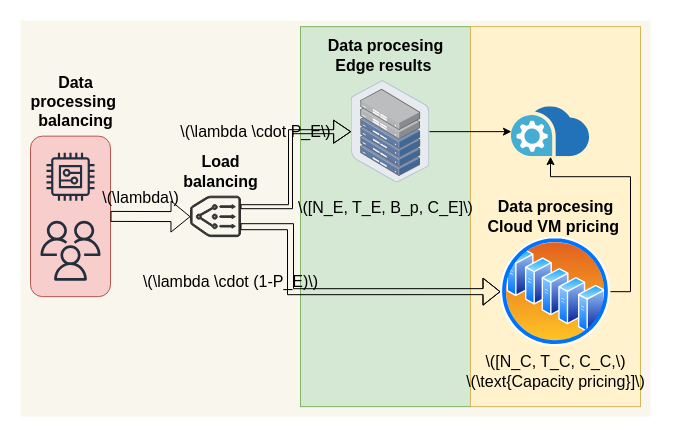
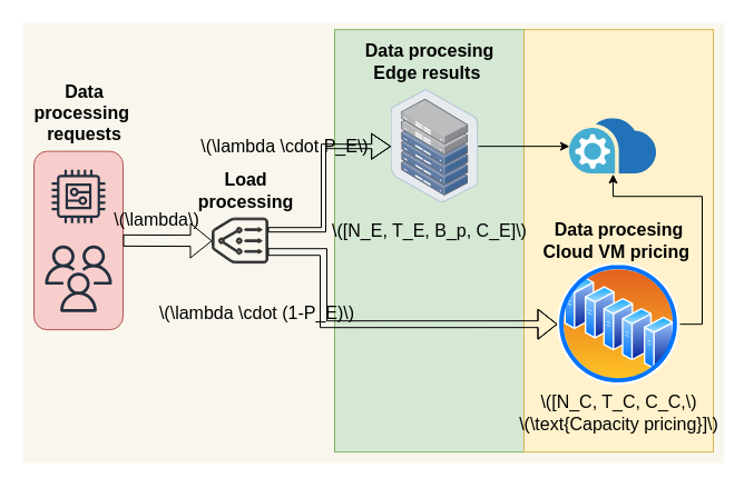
  <mxCell id="0" />
  <mxCell id="1" parent="0" />
  <mxCell id="2" value="" style="group" vertex="1" connectable="0" parent="1"><mxGeometry x="20" y="20" width="635" height="396.15" as="geometry" /></mxCell>
  <mxCell id="3" value="" style="rounded=0;whiteSpace=wrap;html=1;fillColor=#f9f7ed;strokeColor=none;" vertex="1" parent="2"><mxGeometry width="630" height="396.15" as="geometry" /></mxCell>
  <mxCell id="4" value="" style="rounded=1;whiteSpace=wrap;html=1;fillColor=#f8cecc;strokeColor=#b85450;" vertex="1" parent="2"><mxGeometry x="10" y="115.65" width="80" height="160.5" as="geometry" /></mxCell>
  <mxCell id="5" value="" style="sketch=0;pointerEvents=1;shadow=0;dashed=0;html=1;strokeColor=#333333;fillColor=#333333;aspect=fixed;labelPosition=center;verticalLabelPosition=bottom;verticalAlign=top;align=center;outlineConnect=0;shape=mxgraph.vvd.nsx_edge_and_load_balancer;" vertex="1" parent="2"><mxGeometry x="170" y="175.65" width="50" height="40.5" as="geometry" /></mxCell>
  <mxCell id="6" value="" style="sketch=0;outlineConnect=0;fontColor=#232F3E;gradientColor=none;strokeColor=#232F3E;fillColor=none;dashed=0;verticalLabelPosition=bottom;verticalAlign=top;align=center;html=1;fontSize=12;fontStyle=0;aspect=fixed;shape=mxgraph.aws4.resourceIcon;resIcon=mxgraph.aws4.generic;" vertex="1" parent="2"><mxGeometry x="20" y="126.15" width="60" height="60" as="geometry" /></mxCell>
- <mxCell id="7" value="Data &lt;br&gt;processing&amp;nbsp;&lt;br&gt;balancing" style="text;html=1;align=center;verticalAlign=middle;resizable=0;points=[];autosize=1;strokeColor=none;fillColor=none;fontSize=16;fontStyle=1" vertex="1" parent="2"><mxGeometry y="45.65" width="110" height="70" as="geometry" /></mxCell>
+ <mxCell id="7" value="Data &lt;br&gt;processing&amp;nbsp;&lt;br&gt;requests" style="text;html=1;align=center;verticalAlign=middle;resizable=0;points=[];autosize=1;strokeColor=none;fillColor=none;fontSize=16;fontStyle=1" vertex="1" parent="2"><mxGeometry y="45.65" width="110" height="70" as="geometry" /></mxCell>
  <mxCell id="8" value="" style="sketch=0;outlineConnect=0;fontColor=#232F3E;gradientColor=none;fillColor=#232F3D;strokeColor=none;dashed=0;verticalLabelPosition=bottom;verticalAlign=top;align=center;html=1;fontSize=12;fontStyle=0;aspect=fixed;pointerEvents=1;shape=mxgraph.aws4.users;" vertex="1" parent="2"><mxGeometry x="20" y="200.15" width="60" height="60" as="geometry" /></mxCell>
  <mxCell id="9" value="" style="shape=flexArrow;endArrow=classic;html=1;rounded=0;exitX=1;exitY=0.5;exitDx=0;exitDy=0;" edge="1" parent="2" source="4"><mxGeometry width="50" height="50" relative="1" as="geometry"><mxPoint x="100" y="196.15" as="sourcePoint" /><mxPoint x="170" y="196.15" as="targetPoint" /></mxGeometry></mxCell>
  <mxCell id="10" value="" style="rounded=0;whiteSpace=wrap;html=1;fillColor=#d5e8d4;strokeColor=#82b366;" vertex="1" parent="2"><mxGeometry x="280" y="6.15" width="170" height="380" as="geometry" /></mxCell>
- <mxCell id="11" value="Load&lt;br&gt;balancing" style="text;html=1;align=center;verticalAlign=middle;resizable=0;points=[];autosize=1;strokeColor=none;fillColor=none;fontSize=16;fontStyle=1" vertex="1" parent="2"><mxGeometry x="150" y="125.65" width="100" height="50" as="geometry" /></mxCell>
+ <mxCell id="11" value="Load&lt;br&gt;processing" style="text;html=1;align=center;verticalAlign=middle;resizable=0;points=[];autosize=1;strokeColor=none;fillColor=none;fontSize=16;fontStyle=1" vertex="1" parent="2"><mxGeometry x="150" y="125.65" width="100" height="50" as="geometry" /></mxCell>
  <mxCell id="12" value="\(\lambda\)" style="text;html=1;align=center;verticalAlign=middle;resizable=0;points=[];autosize=1;strokeColor=none;fillColor=none;fontSize=16;" vertex="1" parent="2"><mxGeometry x="70" y="162.3" width="100" height="30" as="geometry" /></mxCell>
  <mxCell id="13" value="" style="rounded=0;whiteSpace=wrap;html=1;fillColor=#fff2cc;strokeColor=#d6b656;" vertex="1" parent="2"><mxGeometry x="450" y="6.15" width="170" height="380" as="geometry" /></mxCell>
  <mxCell id="14" style="edgeStyle=orthogonalEdgeStyle;rounded=0;orthogonalLoop=1;jettySize=auto;html=1;shape=flexArrow;width=4;endSize=5.33;endWidth=18;" edge="1" parent="2" source="5" target="21"><mxGeometry relative="1" as="geometry"><mxPoint x="320" y="111.15" as="targetPoint" /><Array as="points"><mxPoint x="270" y="186.15" /><mxPoint x="270" y="111.15" /></Array></mxGeometry></mxCell>
  <mxCell id="15" value="" style="rounded=0;whiteSpace=wrap;html=1;shape=image;labelBackgroundColor=default;verticalAlign=top;verticalLabelPosition=bottom;aspect=fixed;perimeter=ellipsePerimeter;shadow=0;dashed=0;spacingTop=3;image=img/lib/active_directory/server_farm.svg;" vertex="1" parent="2"><mxGeometry x="480" y="216.15" width="110" height="110" as="geometry" /></mxCell>
  <mxCell id="16" style="edgeStyle=orthogonalEdgeStyle;rounded=0;orthogonalLoop=1;jettySize=auto;html=1;entryX=0;entryY=0.5;entryDx=0;entryDy=0;shape=flexArrow;width=6;endSize=5.33;" edge="1" parent="2" source="5" target="15"><mxGeometry relative="1" as="geometry"><Array as="points"><mxPoint x="270" y="206.15" /><mxPoint x="270" y="271.15" /></Array></mxGeometry></mxCell>
  <mxCell id="17" value="Data procesing &lt;br&gt;Edge results&amp;nbsp;" style="text;html=1;align=center;verticalAlign=middle;resizable=0;points=[];autosize=1;strokeColor=none;fillColor=none;fontSize=16;fontStyle=1" vertex="1" parent="2"><mxGeometry x="295" y="10" width="140" height="50" as="geometry" /></mxCell>
  <mxCell id="18" value="Data&amp;nbsp;procesing&lt;br&gt;Cloud VM pricing&amp;nbsp;" style="text;html=1;align=center;verticalAlign=middle;resizable=0;points=[];autosize=1;strokeColor=none;fillColor=none;fontSize=16;fontStyle=1" vertex="1" parent="2"><mxGeometry x="455" y="170.9" width="160" height="50" as="geometry" /></mxCell>
  <mxCell id="19" value="" style="image;sketch=0;aspect=fixed;html=1;points=[];align=center;fontSize=12;image=img/lib/mscae/Data_Box_Edge_Data_Box_Gateway.svg;" vertex="1" parent="2"><mxGeometry x="490.93" y="86.15" width="78.13" height="50" as="geometry" /></mxCell>
  <mxCell id="20" style="edgeStyle=orthogonalEdgeStyle;rounded=0;orthogonalLoop=1;jettySize=auto;html=1;exitX=1;exitY=0.5;exitDx=0;exitDy=0;" edge="1" parent="2" source="15" target="19"><mxGeometry relative="1" as="geometry"><Array as="points"><mxPoint x="610" y="271.15" /><mxPoint x="610" y="156.15" /><mxPoint x="530" y="156.15" /></Array></mxGeometry></mxCell>
  <mxCell id="21" value="" style="image;points=[];aspect=fixed;html=1;align=center;shadow=0;dashed=0;image=img/lib/allied_telesis/storage/Datacenter_Server_Half_Rack_ToR.svg;" vertex="1" parent="2"><mxGeometry x="330.63" y="60" width="78.73" height="102.3" as="geometry" /></mxCell>
  <mxCell id="22" style="edgeStyle=orthogonalEdgeStyle;rounded=0;orthogonalLoop=1;jettySize=auto;html=1;exitX=0.995;exitY=0.5;exitDx=0;exitDy=0;exitPerimeter=0;" edge="1" parent="2" source="21" target="19"><mxGeometry relative="1" as="geometry"><mxPoint x="420" y="111.15" as="sourcePoint" /></mxGeometry></mxCell>
  <mxCell id="23" value="\(\lambda \cdot P_E\)" style="text;html=1;align=center;verticalAlign=middle;resizable=0;points=[];autosize=1;strokeColor=none;fillColor=none;fontSize=16;" vertex="1" parent="2"><mxGeometry x="150" y="95.65" width="170" height="30" as="geometry" /></mxCell>
  <mxCell id="24" value="\(\lambda \cdot (1-P_E)\)" style="text;html=1;align=center;verticalAlign=middle;resizable=0;points=[];autosize=1;strokeColor=none;fillColor=none;fontSize=16;" vertex="1" parent="2"><mxGeometry x="110" y="246.15" width="200" height="30" as="geometry" /></mxCell>
  <mxCell id="25" value="\([N_E, T_E,&amp;nbsp;B_p, C_E]\)" style="text;html=1;align=center;verticalAlign=middle;resizable=0;points=[];autosize=1;strokeColor=none;fillColor=none;fontSize=16;" vertex="1" parent="2"><mxGeometry x="265" y="172.3" width="200" height="30" as="geometry" /></mxCell>
  <mxCell id="26" value="\([N_C, T_C, C_C,\)&lt;br&gt;\(\text{Capacity pricing}]\)" style="text;html=1;align=center;verticalAlign=middle;resizable=0;points=[];autosize=1;strokeColor=none;fillColor=none;fontSize=16;" vertex="1" parent="2"><mxGeometry x="435" y="326.15" width="200" height="50" as="geometry" /></mxCell>
